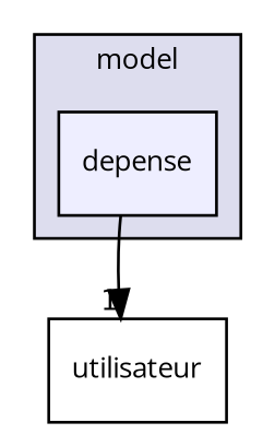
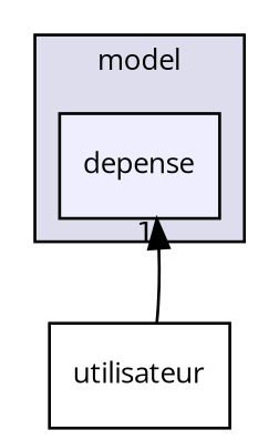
  digraph {
    compound=true
    fontname="Open Sans"
    node [fontname="Open Sans" fontsize=10 shape=box]
    n1 [fillcolor="#eeeeff" label=depense pencolor=black style=filled]
    n2 [label=utilisateur]
    subgraph cluster_1 {
      bgcolor="#ddddee"
      fontsize=10
      label=model
      pencolor=black
      n1
    }
-   n1 -> n2 [headlabel=1 labeldistance=1.5 labelfontname=Helvetica labelfontsize=10 fontname="Open Sans"]
+   n2 -> n1 [headlabel=1 labeldistance=1.5 labelfontname=Helvetica labelfontsize=10 fontname="Open Sans"]
  }
